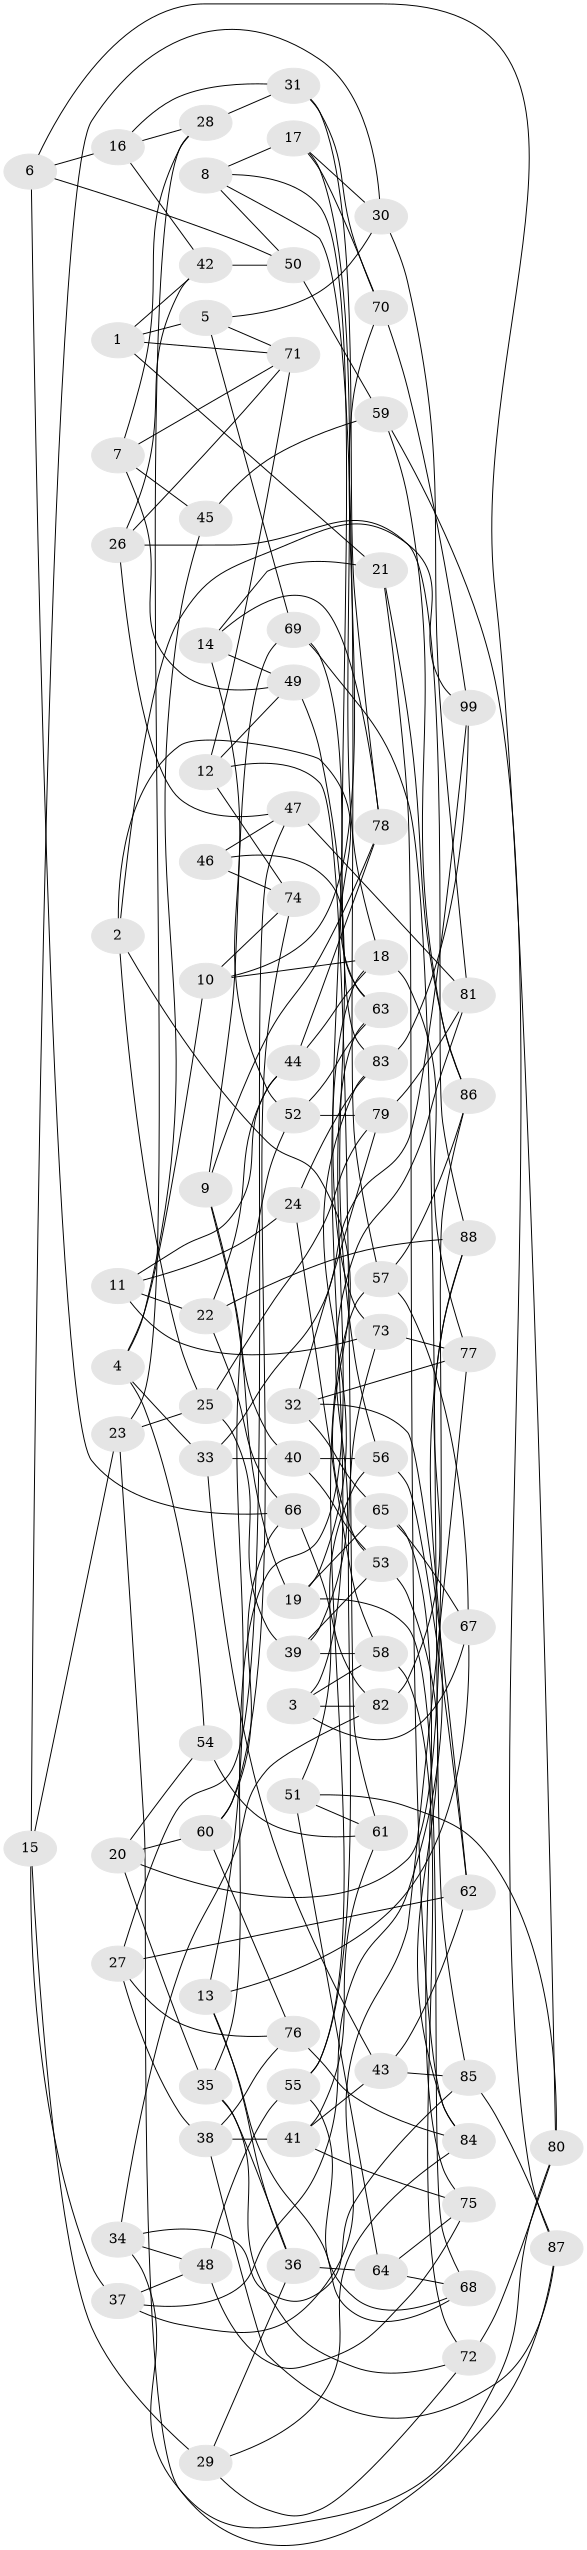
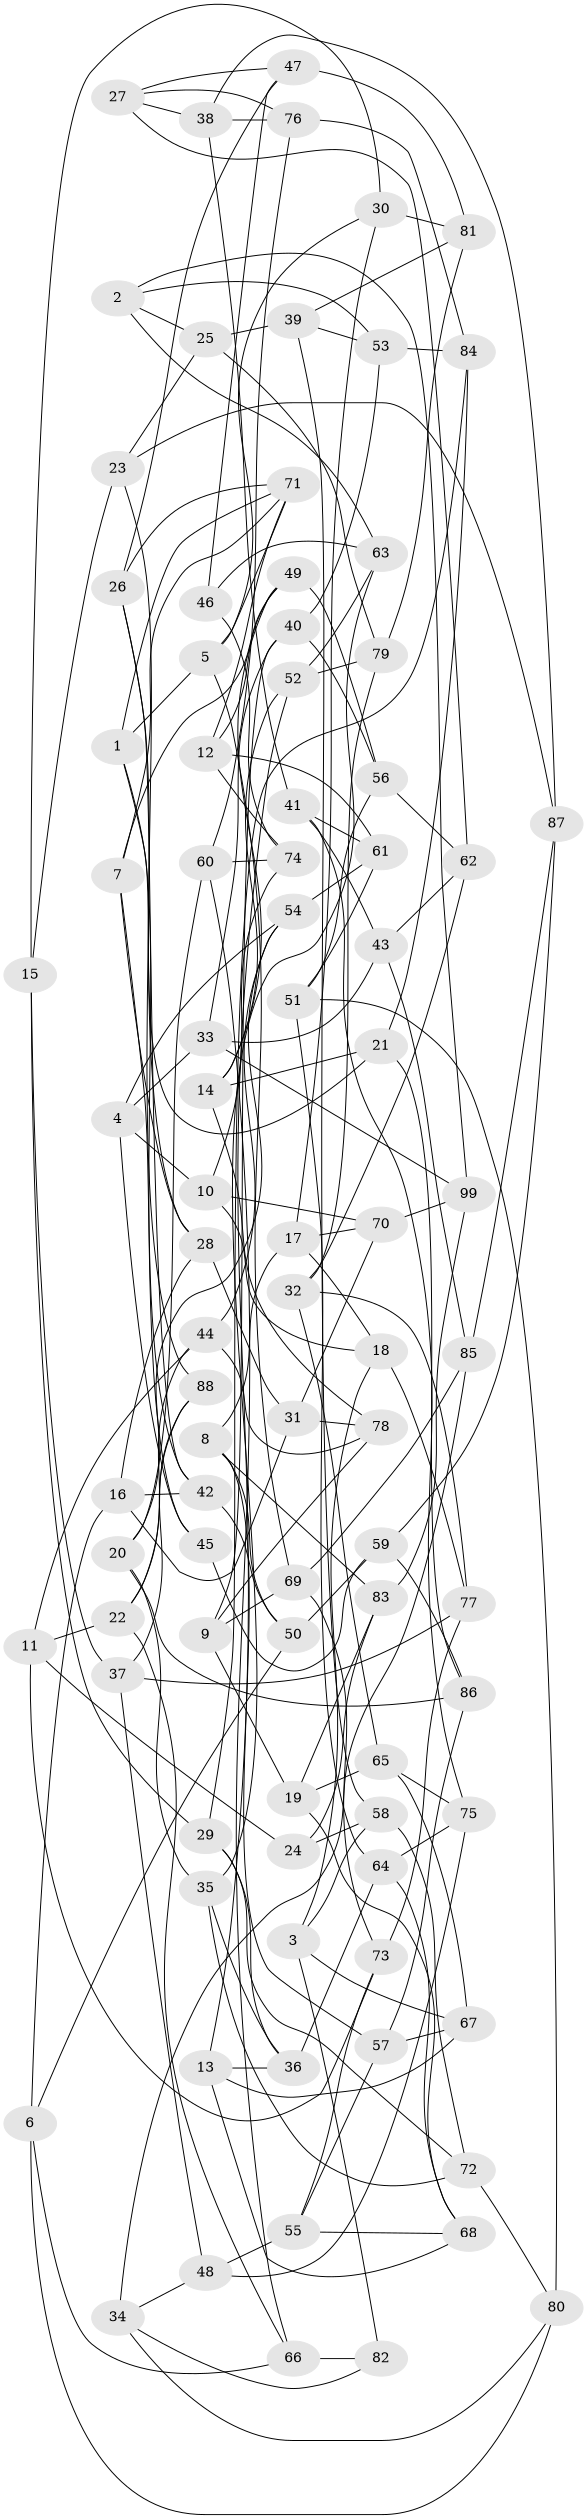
  graph {
    rankdir=LR
    node [color=gray90 style=filled]
    1
    5
    21
    42
    71
    30
    69
    86
    84
    50
    46
    63
    74
    47
    2
    25
    53
    n18 [label=99]
    39
    79
    3
    18
    58
    67
    82
    77
    72
    88
    4
    10
    33
    45
    54
    70
    40
    43
    59
    61
    81
    73
    85
    6
    16
    66
    80
    28
    31
    7
    49
    56
    8
    17
    57
    83
    9
    19
    78
    68
    65
    11
    22
    24
    44
    12
    13
    36
    52
    64
    14
    15
    23
    29
    37
    87
    48
    75
    20
    35
    60
    76
    26
    27
    38
    62
    41
    32
    34
    55
    51
    1 -- 5
    1 -- 21
    1 -- 42
    1 -- 71
    5 -- 71
    5 -- 30
    5 -- 69
    21 -- 86
    21 -- 84
    42 -- 50
    30 -- 81
    69 -- 73
    69 -- 85
    50 -- 59
    46 -- 63
    46 -- 74
    46 -- 47
    47 -- 81
    2 -- 63
    2 -- 25
    2 -- 53
    2 -- n18
    25 -- 39
    25 -- 79
    53 -- 84
    39 -- 53
    39 -- 58
    39 -- 81
    79 -- 81
    3 -- 18
    3 -- 58
    3 -- 67
    3 -- 82
    18 -- 77
    58 -- 72
-   82 -- 88
    72 -- 80
    4 -- 10
    4 -- 33
    4 -- 45
    4 -- 54
    10 -- 74
    10 -- 18
    10 -- 70
    33 -- n18
    33 -- 40
    33 -- 43
    45 -- 59
    54 -- 61
    70 -- n18
    40 -- 53
    40 -- 56
    43 -- 85
    43 -- 62
    59 -- 86
    59 -- 87
    73 -- 77
    85 -- 87
    6 -- 50
    6 -- 16
    6 -- 66
    6 -- 80
    16 -- 42
    16 -- 28
    16 -- 31
    66 -- 82
    28 -- 31
    31 -- 70
    31 -- 78
    7 -- 71
    7 -- 45
    7 -- 28
    7 -- 49
    49 -- 56
    56 -- 62
    8 -- 50
    8 -- 17
    8 -- 57
    8 -- 83
    17 -- 30
    17 -- 18
    17 -- 70
    57 -- 86
    57 -- 67
    83 -- n18
    9 -- 69
    9 -- 40
    9 -- 19
    9 -- 78
    19 -- 83
    19 -- 68
    19 -- 65
    65 -- 67
    65 -- 75
    11 -- 73
    11 -- 22
    11 -- 24
    11 -- 44
    22 -- 88
    22 -- 66
    22 -- 44
    24 -- 58
    24 -- 83
-   44 -- 18
+   44 -- 54
    44 -- 78
    12 -- 71
    12 -- 74
    12 -- 61
    12 -- 49
    13 -- 67
    13 -- 68
    13 -- 36
    13 -- 52
    36 -- 64
    52 -- 63
    52 -- 79
    64 -- 68
    64 -- 75
    14 -- 21
    14 -- 49
    14 -- 78
    14 -- 52
    15 -- 30
    15 -- 23
    15 -- 29
    15 -- 37
    23 -- 25
    23 -- 28
    23 -- 87
    29 -- 84
    29 -- 72
    29 -- 36
    37 -- 77
    37 -- 88
    37 -- 48
    48 -- 75
    48 -- 55
    20 -- 86
    20 -- 54
    20 -- 35
    20 -- 60
    35 -- 63
    35 -- 72
    35 -- 36
    60 -- 74
    60 -- 66
    60 -- 76
    76 -- 84
    26 -- 42
    26 -- 71
    26 -- 47
    26 -- 88
    27 -- 47
    27 -- 76
    27 -- 38
    27 -- 62
    38 -- 87
    38 -- 76
    38 -- 41
    41 -- 43
    41 -- 61
    41 -- 75
    32 -- 79
    32 -- 77
    32 -- 65
    32 -- 62
    34 -- 82
    34 -- 85
    34 -- 80
    34 -- 48
    55 -- 73
    55 -- 57
    55 -- 68
    51 -- 61
    51 -- 80
    51 -- 56
    51 -- 64
  }
